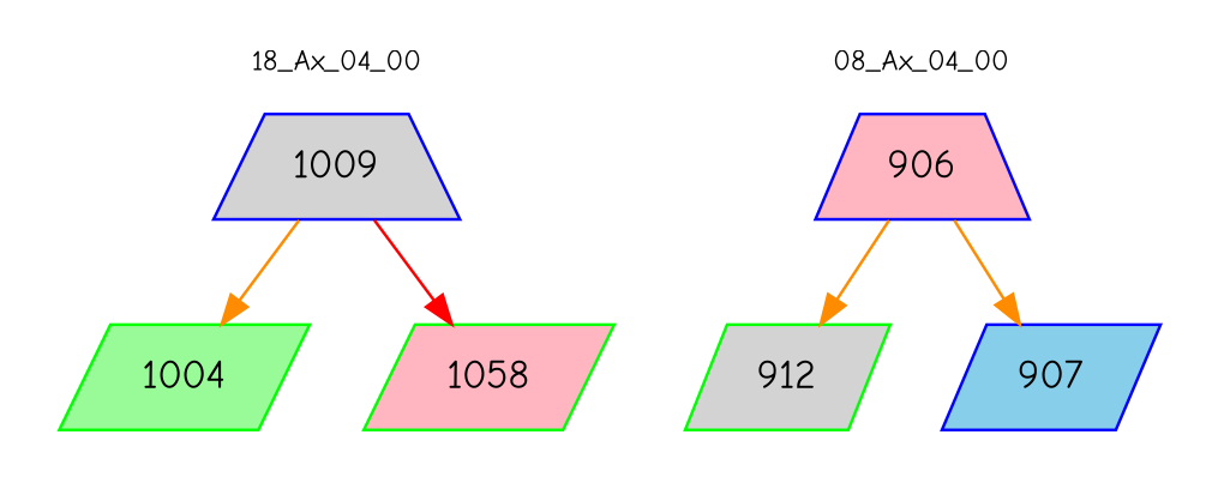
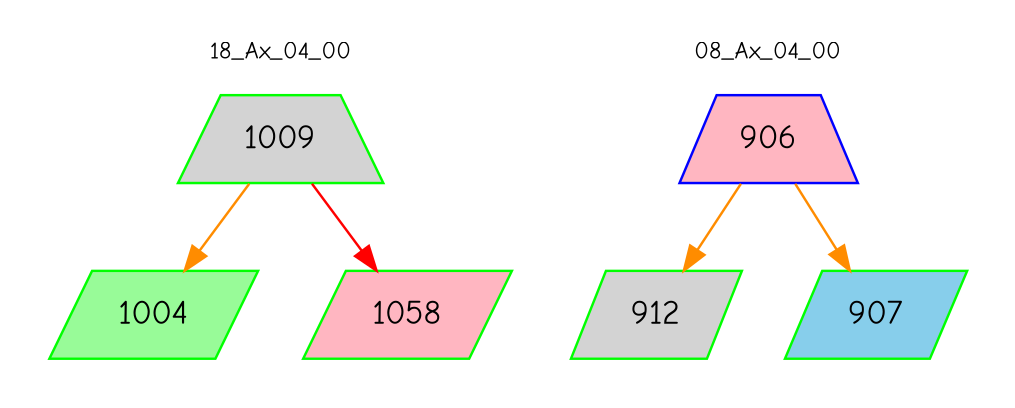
  digraph {
    fontname="Comic Neue"
    node [color=green fillcolor=lightgrey fontname="Comic Neue" shape=parallelogram style=filled]
    edge [color=darkorange fontname="Comic Neue"]
-   n1 [color=blue label=1009 shape=trapezium]
+   n1 [label=1009 shape=trapezium]
    n2 [fillcolor=palegreen label=1004]
    n3 [fillcolor=lightpink label=1058]
    n4 [color=blue fillcolor=lightpink label=906 shape=trapezium]
    n5 [label=912]
-   n6 [color=blue fillcolor=skyblue label=907]
+   n6 [fillcolor=skyblue label=907]
    subgraph cluster_1 {
      color=white
      fontsize=10
      label="18_Ax_04_00"
      n1
      n2
      n3
    }
    subgraph cluster_2 {
      color=white
      fontsize=10
      label="08_Ax_04_00"
      n4
      n5
      n6
    }
    n1 -> n2
    n1 -> n3 [color=red]
    n4 -> n5
    n4 -> n6
  }
